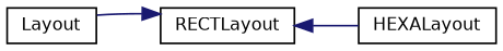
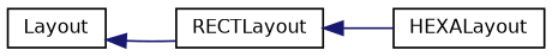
  digraph {
    rankdir=LR
    node [color=black fillcolor=white fontname=Helvetica fontsize=10 shape=record style=filled]
    edge [color=midnightblue dir=back fontname=Helvetica fontsize=10 labelfontname=Helvetica labelfontsize=10 style=solid]
    n1 [height=0.2 label=Layout width=0.4]
    n2 [height=0.2 label=RECTLayout width=0.4]
    n3 [height=0.2 label=HEXALayout width=0.4]
-   n2 -> n1
+   n1 -> n2
    n2 -> n3
  }
